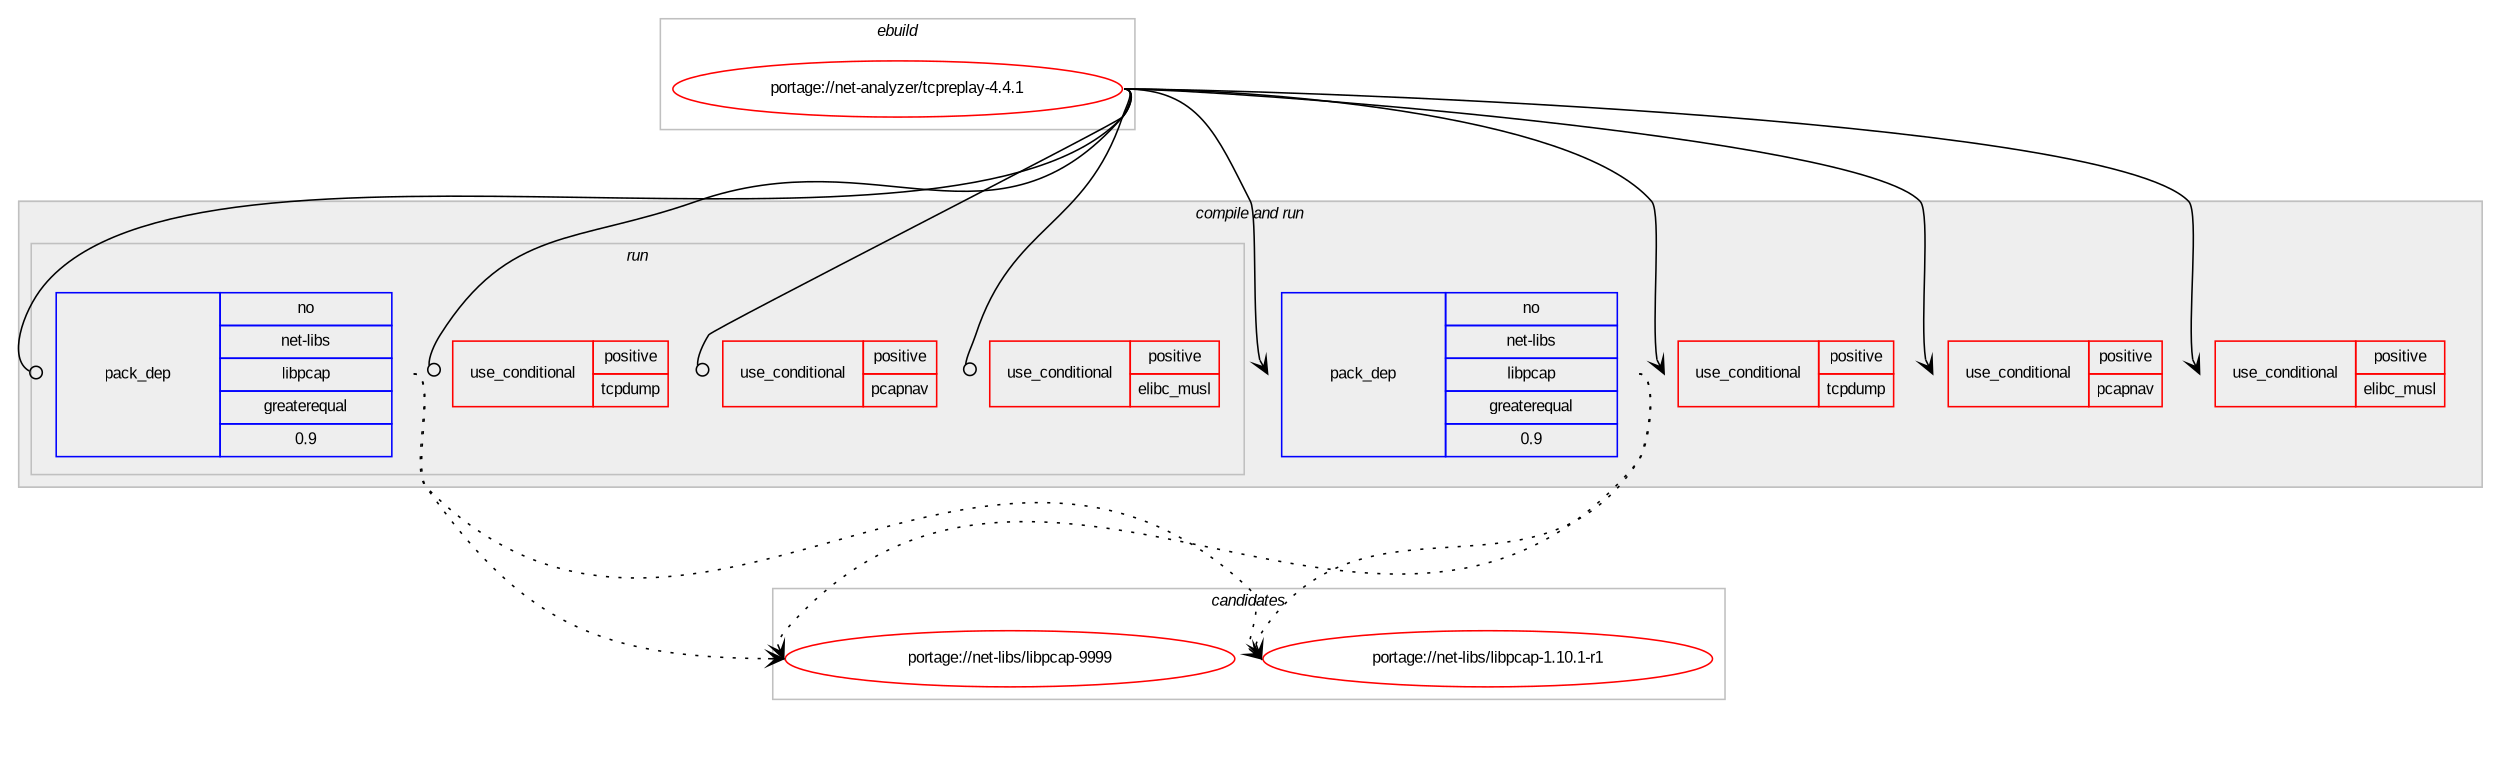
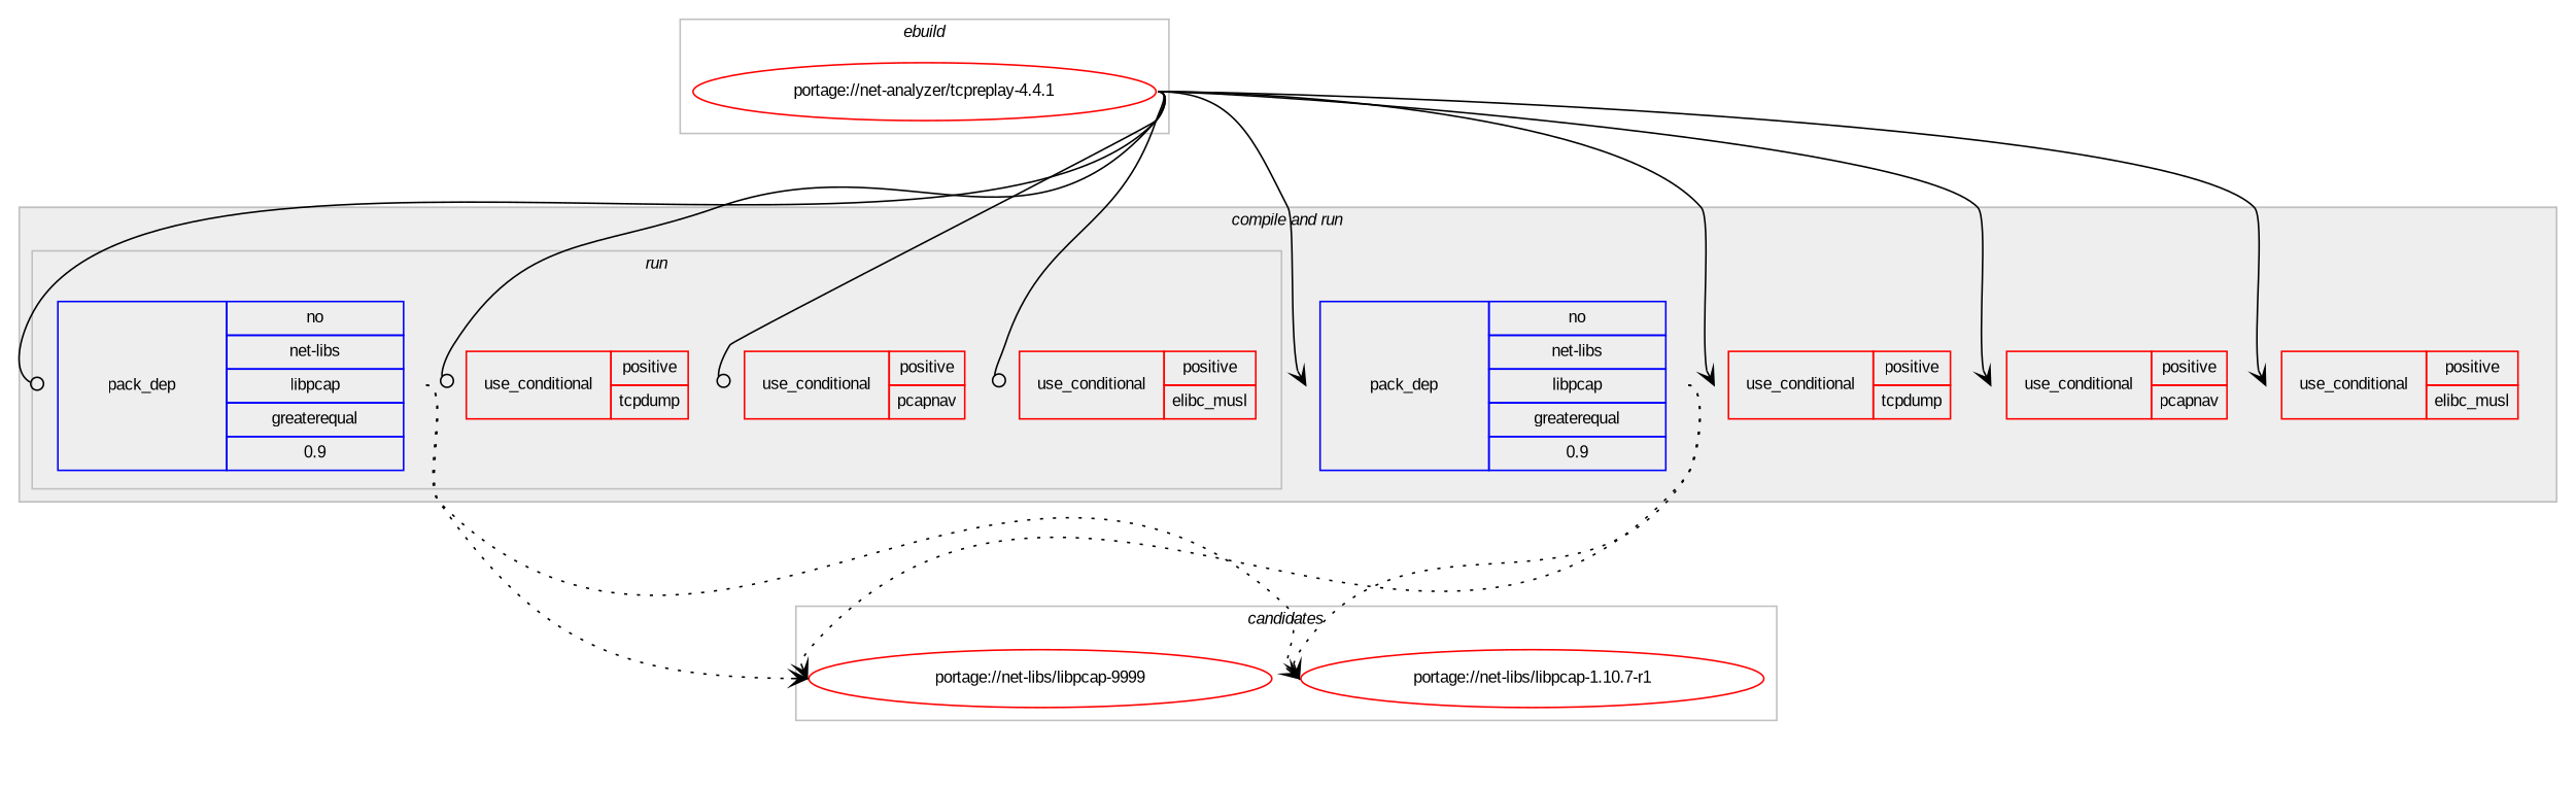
  digraph {
    compound=true
    concentrate=true
    fontname="Liberation Sans"
    fontsize=10
    newrank=true
    rankdir=TB
    ranksep=1.5
    node [color=red fontname="Liberation Sans" fontsize=10 shape=none]
    edge [arrowhead=vee headport=w style=solid tailport=e weight=20 fontname="Liberation Sans"]
    n1 [label="portage://net-analyzer/tcpreplay-4.4.1" width=4 shape=""]
    n2 [label=<<TABLE BORDER="0" CELLBORDER="1" CELLSPACING="0" CELLPADDING="4"><TR><TD ROWSPAN="3" CELLPADDING="10">use_conditional</TD></TR><TR><TD>positive</TD></TR><TR><TD>elibc_musl</TD></TR></TABLE>>]
    n3 [label=<<TABLE BORDER="0" CELLBORDER="1" CELLSPACING="0" CELLPADDING="4"><TR><TD ROWSPAN="3" CELLPADDING="10">use_conditional</TD></TR><TR><TD>positive</TD></TR><TR><TD>pcapnav</TD></TR></TABLE>>]
    n4 [label=<<TABLE BORDER="0" CELLBORDER="1" CELLSPACING="0" CELLPADDING="4"><TR><TD ROWSPAN="3" CELLPADDING="10">use_conditional</TD></TR><TR><TD>positive</TD></TR><TR><TD>tcpdump</TD></TR></TABLE>>]
    n5 [color=blue label=<<TABLE BORDER="0" CELLBORDER="1" CELLSPACING="0" CELLPADDING="4" WIDTH="220"><TR><TD ROWSPAN="6" CELLPADDING="30">pack_dep</TD></TR><TR><TD WIDTH="110">no</TD></TR><TR><TD>net-libs</TD></TR><TR><TD>libpcap</TD></TR><TR><TD>greaterequal</TD></TR><TR><TD>0.9</TD></TR></TABLE>>]
    n6 [label=<<TABLE BORDER="0" CELLBORDER="1" CELLSPACING="0" CELLPADDING="4"><TR><TD ROWSPAN="3" CELLPADDING="10">use_conditional</TD></TR><TR><TD>positive</TD></TR><TR><TD>elibc_musl</TD></TR></TABLE>>]
    n7 [label=<<TABLE BORDER="0" CELLBORDER="1" CELLSPACING="0" CELLPADDING="4"><TR><TD ROWSPAN="3" CELLPADDING="10">use_conditional</TD></TR><TR><TD>positive</TD></TR><TR><TD>pcapnav</TD></TR></TABLE>>]
    n8 [label=<<TABLE BORDER="0" CELLBORDER="1" CELLSPACING="0" CELLPADDING="4"><TR><TD ROWSPAN="3" CELLPADDING="10">use_conditional</TD></TR><TR><TD>positive</TD></TR><TR><TD>tcpdump</TD></TR></TABLE>>]
    n9 [color=blue label=<<TABLE BORDER="0" CELLBORDER="1" CELLSPACING="0" CELLPADDING="4" WIDTH="220"><TR><TD ROWSPAN="6" CELLPADDING="30">pack_dep</TD></TR><TR><TD WIDTH="110">no</TD></TR><TR><TD>net-libs</TD></TR><TR><TD>libpcap</TD></TR><TR><TD>greaterequal</TD></TR><TR><TD>0.9</TD></TR></TABLE>>]
-   n10 [label="portage://net-libs/libpcap-1.10.1-r1" width=4 shape=""]
+   n10 [label="portage://net-libs/libpcap-1.10.7-r1" width=4 shape=""]
    n11 [label="portage://net-libs/libpcap-9999" width=4 shape=""]
    subgraph cluster_1 {
      color=gray
      label=<<i>ebuild</i>>
      rank=same
      n1
    }
    subgraph cluster_2 {
      color=gray
      label=<<i>dependencies</i>>
      subgraph cluster_3 {
        color=gray
        fillcolor="#eeeeee"
        label=<<i>compile</i>>
        style=filled
        subgraph sub_4 {
          color=gray
          fillcolor="#eeeeee"
          label=<<i>compile</i>>
          style=filled
          n2
        }
        subgraph sub_5 {
          color=gray
          fillcolor="#eeeeee"
          label=<<i>compile</i>>
          style=filled
          n3
        }
        subgraph sub_6 {
          color=gray
          fillcolor="#eeeeee"
          label=<<i>compile</i>>
          style=filled
          n4
        }
        subgraph sub_7 {
          color=gray
          fillcolor="#eeeeee"
          label=<<i>compile</i>>
          style=filled
          n5
        }
      }
      subgraph cluster_8 {
        color=gray
        fillcolor="#eeeeee"
        label=<<i>compile and run</i>>
        style=filled
      }
      subgraph cluster_9 {
        color=gray
        fillcolor="#eeeeee"
        label=<<i>run</i>>
        style=filled
        subgraph sub_10 {
          color=gray
          fillcolor="#eeeeee"
          label=<<i>run</i>>
          style=filled
          n6
        }
        subgraph sub_11 {
          color=gray
          fillcolor="#eeeeee"
          label=<<i>run</i>>
          style=filled
          n7
        }
        subgraph sub_12 {
          color=gray
          fillcolor="#eeeeee"
          label=<<i>run</i>>
          style=filled
          n8
        }
        subgraph sub_13 {
          color=gray
          fillcolor="#eeeeee"
          label=<<i>run</i>>
          style=filled
          n9
        }
      }
    }
    subgraph cluster_14 {
      color=gray
      label=<<i>candidates</i>>
      rank=same
      subgraph sub_15 {
        color=black
        label=<<i>candidates</i>>
        nodesep=1
        rank=same
        n10
        n11
      }
      subgraph sub_16 {
        color=black
        label=<<i>candidates</i>>
        nodesep=1
        rank=same
        n10
        n11
      }
    }
    n1 -> n2
    n1 -> n3
    n1 -> n4
    n1 -> n5
    n1 -> n6 [arrowhead=odot]
    n1 -> n7 [arrowhead=odot]
    n1 -> n8 [arrowhead=odot]
    n1 -> n9 [arrowhead=odot]
    n5 -> n10 [style=dotted weight=100]
    n5 -> n11 [style=dotted weight=100]
    n9 -> n10 [style=dotted weight=100]
    n9 -> n11 [style=dotted weight=100]
  }
